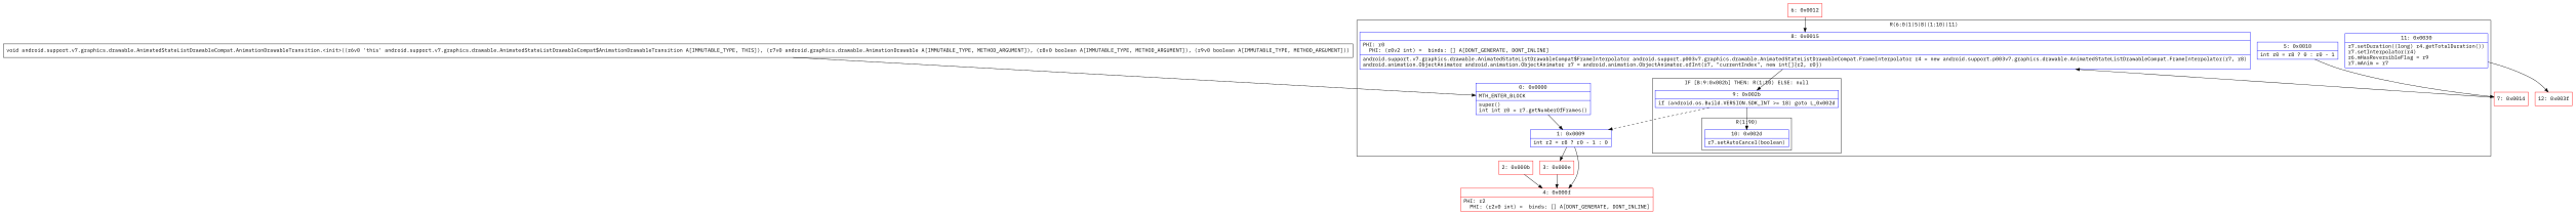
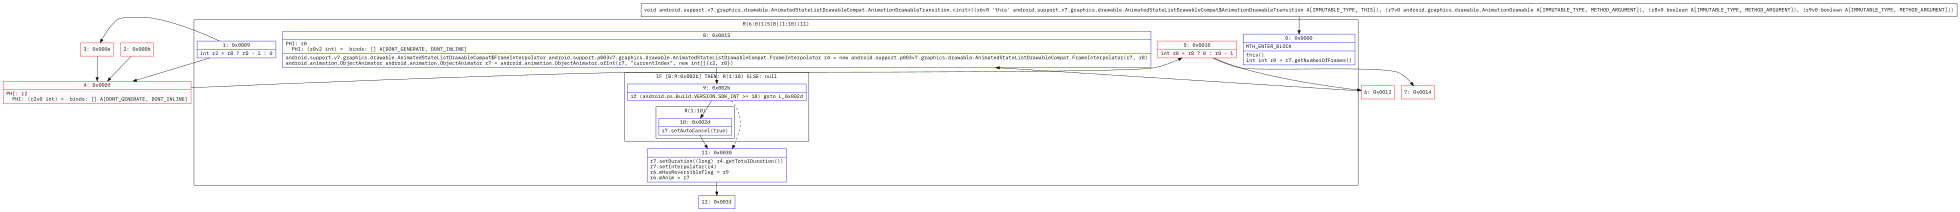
  digraph {
    fontname="IBM Plex Mono"
    node [color=blue fontname="IBM Plex Mono" shape=record]
    edge [fontname="IBM Plex Mono"]
-   n1 [label="{10\:\ 0x002d|r7.setAutoCancel(boolean)\l}"]
+   n1 [label="{10\:\ 0x002d|r7.setAutoCancel(true)\l}"]
    n2 [label="{9\:\ 0x002b|if (android.os.Build.VERSION.SDK_INT \>= 18) goto L_0x002d\l}"]
-   n3 [label="{0\:\ 0x0000|MTH_ENTER_BLOCK\l|super()\lint int r0 = r7.getNumberOfFrames()\l}"]
+   n3 [label="{0\:\ 0x0000|MTH_ENTER_BLOCK\l|this()\lint int r0 = r7.getNumberOfFrames()\l}"]
    n4 [label="{1\:\ 0x0009|int r2 = r8 ? r0 \- 1 : 0\l}"]
-   n5 [label="{5\:\ 0x0010|int r0 = r8 ? 0 : r0 \- 1\l}"]
+   n5 [color=red label="{5\:\ 0x0010|int r0 = r8 ? 0 : r0 \- 1\l}"]
    n6 [label="{8\:\ 0x0015|PHI: r0 \l  PHI: (r0v2 int) =  binds: [] A[DONT_GENERATE, DONT_INLINE]\l|android.support.v7.graphics.drawable.AnimatedStateListDrawableCompat$FrameInterpolator android.support.p003v7.graphics.drawable.AnimatedStateListDrawableCompat.FrameInterpolator r4 = new android.support.p003v7.graphics.drawable.AnimatedStateListDrawableCompat.FrameInterpolator(r7, r8)\landroid.animation.ObjectAnimator android.animation.ObjectAnimator r7 = android.animation.ObjectAnimator.ofInt(r7, \"currentIndex\", new int[]\{r2, r0\})\l}"]
-   n7 [label="{11\:\ 0x0030|r7.setDuration((long) r4.getTotalDuration())\lr7.setInterpolator(r4)\lr6.mHasReversibleFlag = r9\lr7.mAnim = r7\l}"]
+   n7 [label="{11\:\ 0x0030|r7.setDuration((long) r4.getTotalDuration())\lr7.setInterpolator(r4)\lr6.mHasReversibleFlag = r9\lr6.mAnim = r7\l}"]
    n8 [color=red label="{3\:\ 0x000e}"]
    n9 [color=red label="{4\:\ 0x000f|PHI: r2 \l  PHI: (r2v0 int) =  binds: [] A[DONT_GENERATE, DONT_INLINE]\l}"]
    n10 [color=red label="{6\:\ 0x0012}"]
    n11 [color=red label="{7\:\ 0x0014}"]
-   n12 [color=red label="{12\:\ 0x003f}"]
+   n12 [label="{12\:\ 0x003f}"]
    n13 [color=red label="{2\:\ 0x000b}"]
    n14 [label="{void android.support.v7.graphics.drawable.AnimatedStateListDrawableCompat.AnimationDrawableTransition.\<init\>((r6v0 'this' android.support.v7.graphics.drawable.AnimatedStateListDrawableCompat$AnimationDrawableTransition A[IMMUTABLE_TYPE, THIS]), (r7v0 android.graphics.drawable.AnimationDrawable A[IMMUTABLE_TYPE, METHOD_ARGUMENT]), (r8v0 boolean A[IMMUTABLE_TYPE, METHOD_ARGUMENT]), (r9v0 boolean A[IMMUTABLE_TYPE, METHOD_ARGUMENT])) }" color=""]
    subgraph cluster_1 {
      label="R(6:0|1|5|8|(1:10)|11)"
      n3
      n4
      n5
      n6
      n7
      subgraph cluster_2 {
        label="IF [B:9:0x002b] THEN: R(1:10) ELSE: null"
        n2
        subgraph cluster_3 {
-         label="R(1:90)"
+         label="R(1:10)"
          n1
        }
      }
    }
+   n1 -> n7
    n2 -> n1
-   n2 -> n4 [style=dashed]
-   n3 -> n4
+   n2 -> n7 [style=dashed]
    n4 -> n8
    n4 -> n9
+   n5 -> n10
    n5 -> n11
    n6 -> n2
    n7 -> n12
    n8 -> n9
+   n9 -> n5
    n10 -> n6
-   n11 -> n6
    n13 -> n9
    n14 -> n3
  }
